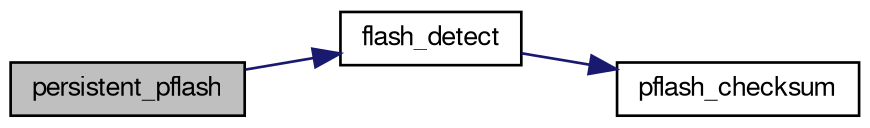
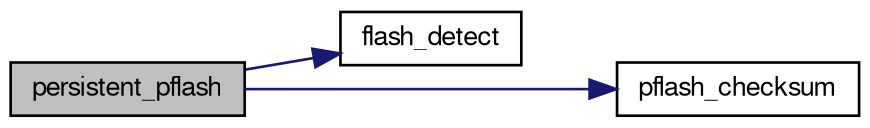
  digraph {
    rankdir=LR
    node [color=black fillcolor=white fontname=FreeSans fontsize=10 shape=record style=filled]
    edge [color=midnightblue fontname=FreeSans fontsize=10 labelfontname=FreeSans labelfontsize=10 style=solid]
    n1 [fillcolor=grey75 fontcolor=black height=0.2 label=persistent_pflash width=0.4]
    n2 [height=0.2 label=flash_detect width=0.4]
    n3 [height=0.2 label=pflash_checksum width=0.4]
    n1 -> n2
-   n2 -> n3
+   n1 -> n3
  }
